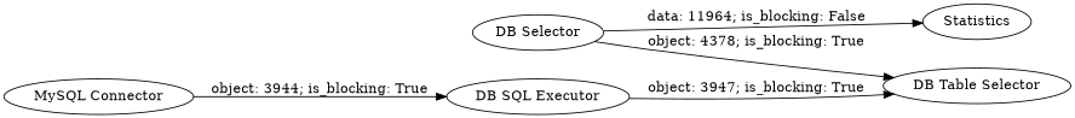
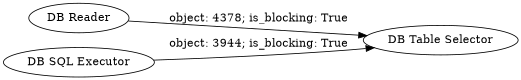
  digraph {
    rankdir=LR
-   n1 [label=Statistics]
    n2 [label="DB Table Selector"]
-   n3 [label="DB Selector"]
+   n3 [label="DB Reader"]
    n4 [label="DB SQL Executor"]
-   n5 [label="MySQL Connector"]
-   n3 -> n1 [label="data: 11964; is_blocking: False"]
    n3 -> n2 [label="object: 4378; is_blocking: True"]
-   n4 -> n2 [label="object: 3947; is_blocking: True"]
-   n5 -> n4 [label="object: 3944; is_blocking: True"]
+   n4 -> n2 [label="object: 3944; is_blocking: True"]
  }
